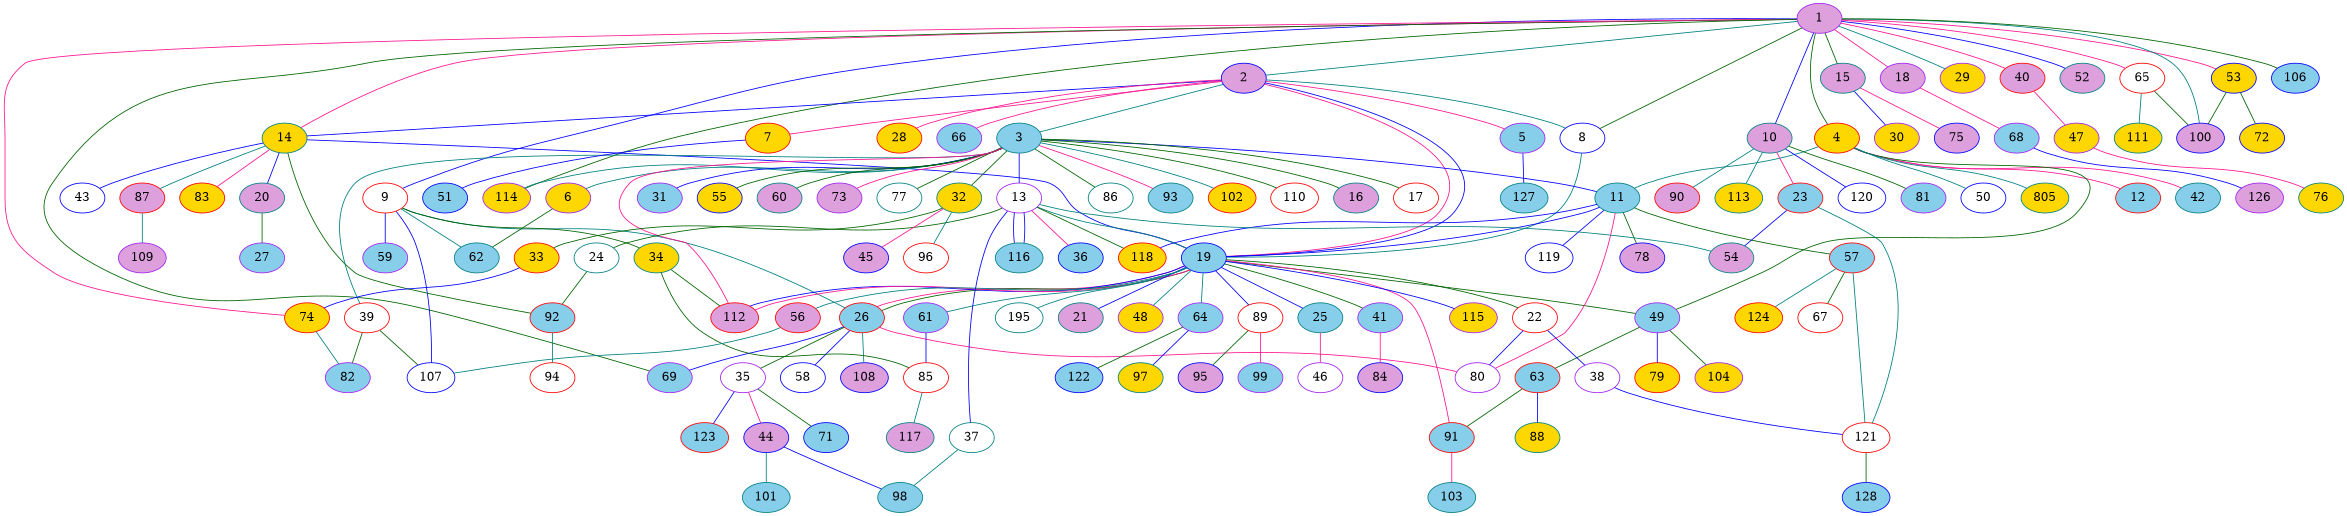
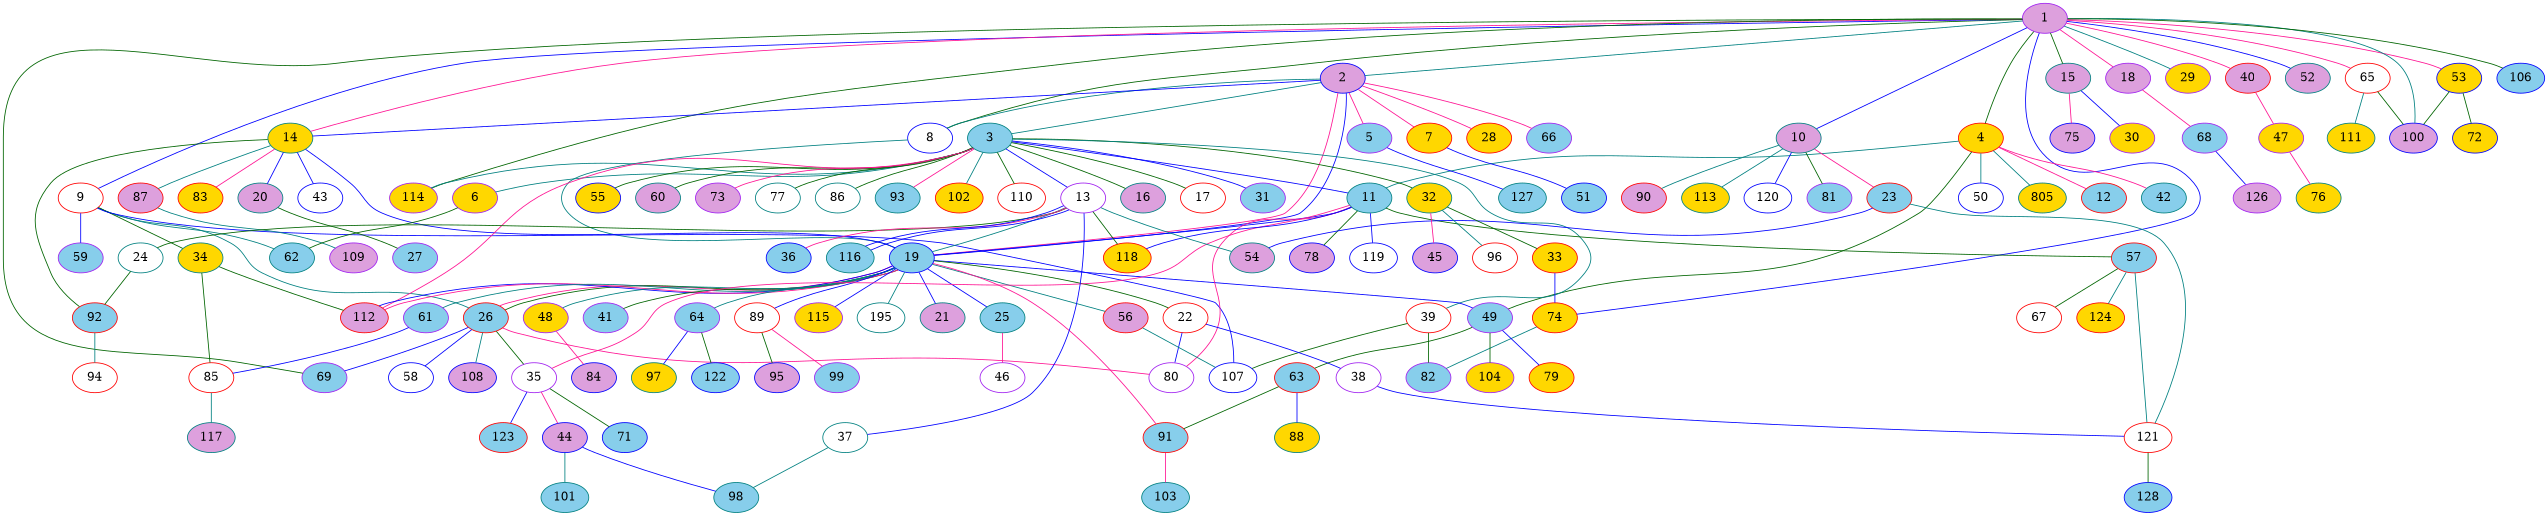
  graph {
    node [color=red fillcolor=skyblue style=filled]
    edge [color=darkgreen]
    1 [color=purple fillcolor=plum]
    2 [color=blue fillcolor=plum]
    4 [fillcolor=gold]
    8 [color=blue fillcolor=white]
    9 [fillcolor=white]
    10 [color=teal fillcolor=plum]
    14 [color=teal fillcolor=gold]
    15 [color=teal fillcolor=plum]
    18 [color=purple fillcolor=plum]
    29 [color=purple fillcolor=gold]
    40 [fillcolor=plum]
    52 [color=teal fillcolor=plum]
    53 [color=blue fillcolor=gold]
    65 [fillcolor=white]
    69 [color=purple]
    74 [fillcolor=gold]
    100 [color=blue fillcolor=plum]
    106 [color=blue]
    114 [color=purple fillcolor=gold]
    3 [color=teal]
    5 [color=purple]
    7 [fillcolor=gold]
    19 [color=blue]
    28 [fillcolor=gold]
    66 [color=purple]
    11 [color=teal]
    12
    42 [color=teal]
    49 [color=purple]
    50 [color=blue fillcolor=white]
    n31 [color=teal fillcolor=gold label=805]
    62 [color=teal]
    26
    34 [color=teal fillcolor=gold]
    59 [color=purple]
    107 [color=blue fillcolor=white]
    23
    81 [color=purple]
    90 [fillcolor=plum]
    113 [color=teal fillcolor=gold]
    120 [color=blue fillcolor=white]
    20 [color=teal fillcolor=plum]
    43 [color=blue fillcolor=white]
    83 [fillcolor=gold]
    87 [fillcolor=plum]
    92
    30 [color=purple fillcolor=gold]
    75 [color=blue fillcolor=plum]
    68 [color=purple]
    47 [color=purple fillcolor=gold]
    72 [color=blue fillcolor=gold]
    111 [color=teal fillcolor=gold]
    82 [color=purple]
    6 [color=purple fillcolor=gold]
    13 [color=purple fillcolor=white]
    16 [color=teal fillcolor=plum]
    17 [fillcolor=white]
    31 [color=purple]
    32 [color=teal fillcolor=gold]
    39 [fillcolor=white]
    55 [color=blue fillcolor=gold]
    60 [color=teal fillcolor=plum]
    73 [color=purple fillcolor=plum]
    77 [color=teal fillcolor=white]
    86 [color=teal fillcolor=white]
    93 [color=teal]
    102 [fillcolor=gold]
    110 [fillcolor=white]
    112 [fillcolor=plum]
    127 [color=teal]
    51 [color=blue]
    21 [color=teal fillcolor=plum]
    22 [fillcolor=white]
    25 [color=teal]
    41 [color=purple]
    48 [color=purple fillcolor=gold]
    56 [fillcolor=plum]
    61 [color=purple]
    64 [color=purple]
    89 [fillcolor=white]
    91
    115 [color=purple fillcolor=gold]
    n83 [color=teal fillcolor=white label=195]
    35 [color=purple fillcolor=white]
    57
    78 [color=blue fillcolor=plum]
    80 [color=purple fillcolor=white]
    118 [fillcolor=gold]
    119 [color=blue fillcolor=white]
    24 [color=teal fillcolor=white]
    36 [color=blue]
    37 [color=teal fillcolor=white]
    54 [color=teal fillcolor=plum]
    116 [color=teal]
    33 [fillcolor=gold]
    45 [color=blue fillcolor=plum]
    96 [fillcolor=white]
    63
    79 [fillcolor=gold]
    104 [color=purple fillcolor=gold]
    58 [color=blue fillcolor=white]
    108 [color=blue fillcolor=plum]
    85 [fillcolor=white]
    121 [fillcolor=white]
    44 [color=blue fillcolor=plum]
    71 [color=blue]
    123
    67 [fillcolor=white]
    124 [fillcolor=gold]
    98 [color=teal]
    27 [color=purple]
    109 [color=purple fillcolor=plum]
    94 [fillcolor=white]
    126 [color=purple fillcolor=plum]
    38 [color=purple fillcolor=white]
    46 [color=purple fillcolor=white]
    84 [color=blue fillcolor=plum]
    97 [color=teal fillcolor=gold]
    122 [color=blue]
    95 [color=blue fillcolor=plum]
    99 [color=purple]
    103 [color=teal]
    128 [color=blue]
    117 [color=teal fillcolor=plum]
    101 [color=teal]
    76 [color=teal fillcolor=gold]
    88 [color=teal fillcolor=gold]
    1 -- 2 [color=teal]
    1 -- 4
    1 -- 8
    1 -- 9 [color=blue]
    1 -- 10 [color=blue]
    1 -- 14 [color=deeppink]
    1 -- 15
    1 -- 18 [color=deeppink]
    1 -- 29 [color=teal]
    1 -- 40 [color=deeppink]
    1 -- 52 [color=blue]
    1 -- 53 [color=deeppink]
    1 -- 65 [color=deeppink]
    1 -- 69
-   1 -- 74 [color=deeppink]
+   1 -- 74 [color=blue]
    1 -- 100 [color=teal]
    1 -- 106
    1 -- 114
    2 -- 8 [color=teal]
    2 -- 14 [color=blue]
    2 -- 3 [color=teal]
    2 -- 5 [color=deeppink]
    2 -- 7 [color=deeppink]
    2 -- 19 [color=deeppink]
    2 -- 19 [color=blue]
    2 -- 28 [color=deeppink]
    2 -- 66 [color=deeppink]
    4 -- 11 [color=teal]
    4 -- 12 [color=deeppink]
    4 -- 42 [color=deeppink]
    4 -- 49
    4 -- 50 [color=teal]
    4 -- n31 [color=teal]
    8 -- 19 [color=teal]
    9 -- 62 [color=teal]
    9 -- 26 [color=teal]
    9 -- 34
    9 -- 59 [color=blue]
    9 -- 107 [color=blue]
    10 -- 23 [color=deeppink]
    10 -- 81
    10 -- 90 [color=teal]
    10 -- 113 [color=teal]
    10 -- 120 [color=blue]
    14 -- 19 [color=blue]
    14 -- 20 [color=blue]
    14 -- 43 [color=blue]
    14 -- 83 [color=deeppink]
    14 -- 87 [color=teal]
    14 -- 92
    15 -- 30 [color=blue]
    15 -- 75 [color=deeppink]
    18 -- 68 [color=deeppink]
    40 -- 47 [color=deeppink]
    53 -- 100
    53 -- 72
    65 -- 100
    65 -- 111 [color=teal]
    74 -- 82 [color=teal]
    3 -- 114 [color=teal]
    3 -- 11 [color=blue]
    3 -- 6 [color=teal]
    3 -- 13 [color=blue]
    3 -- 16
    3 -- 17
    3 -- 31 [color=blue]
    3 -- 32
    3 -- 39 [color=teal]
    3 -- 55
    3 -- 60
    3 -- 73 [color=deeppink]
    3 -- 77
    3 -- 86
    3 -- 93 [color=deeppink]
    3 -- 102 [color=teal]
    3 -- 110
    3 -- 112 [color=deeppink]
    5 -- 127 [color=blue]
    7 -- 51 [color=blue]
-   19 -- 49
+   19 -- 49 [color=blue]
    19 -- 26 [color=deeppink]
    19 -- 26
    19 -- 112 [color=blue]
    19 -- 112 [color=deeppink]
    19 -- 21 [color=blue]
    19 -- 22
    19 -- 25 [color=blue]
    19 -- 41
    19 -- 48 [color=teal]
    19 -- 56 [color=teal]
    19 -- 61 [color=teal]
    19 -- 64 [color=teal]
    19 -- 89 [color=blue]
    19 -- 91 [color=deeppink]
    19 -- 115 [color=blue]
    19 -- n83 [color=teal]
    11 -- 19 [color=blue]
+   11 -- 35 [color=deeppink]
    11 -- 57
    11 -- 78
    11 -- 80 [color=deeppink]
    11 -- 118 [color=blue]
    11 -- 119 [color=blue]
    49 -- 63
    49 -- 79 [color=blue]
    49 -- 104
    26 -- 69 [color=blue]
    26 -- 35
    26 -- 80 [color=deeppink]
    26 -- 58 [color=blue]
    26 -- 108 [color=teal]
    34 -- 112
    34 -- 85
    23 -- 54 [color=blue]
    23 -- 121 [color=teal]
    20 -- 27
    87 -- 109 [color=teal]
    92 -- 94 [color=teal]
    68 -- 126 [color=blue]
    47 -- 76 [color=deeppink]
    6 -- 62
    13 -- 19 [color=teal]
    13 -- 118
    13 -- 24
    13 -- 36 [color=deeppink]
    13 -- 37 [color=blue]
    13 -- 54 [color=teal]
    13 -- 116 [color=blue]
    13 -- 116 [color=blue]
    32 -- 33
    32 -- 45 [color=deeppink]
    32 -- 96 [color=teal]
    39 -- 107
    39 -- 82
    22 -- 80 [color=blue]
    22 -- 38 [color=blue]
    25 -- 46 [color=deeppink]
-   41 -- 84 [color=deeppink]
+   48 -- 84 [color=deeppink]
    56 -- 107 [color=teal]
    61 -- 85 [color=blue]
    64 -- 97 [color=blue]
    64 -- 122
    89 -- 95
    89 -- 99 [color=deeppink]
    91 -- 103 [color=deeppink]
    35 -- 44 [color=deeppink]
    35 -- 71
    35 -- 123 [color=blue]
    57 -- 121 [color=teal]
    57 -- 67
    57 -- 124 [color=teal]
    24 -- 92
    37 -- 98 [color=teal]
    33 -- 74 [color=blue]
    63 -- 91
    63 -- 88 [color=blue]
    85 -- 117 [color=teal]
    121 -- 128
    44 -- 98 [color=blue]
    44 -- 101 [color=teal]
    38 -- 121 [color=blue]
  }
